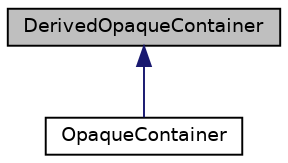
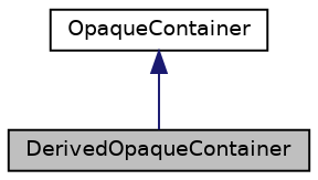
  digraph {
    node [color=black fontname=Helvetica fontsize=10 shape=record style=filled]
    n1 [fillcolor=grey75 fontcolor=black height=0.2 label=DerivedOpaqueContainer width=0.4]
    n2 [fillcolor=white height=0.2 label=OpaqueContainer width=0.4]
-   n1 -> n2 [color=midnightblue dir=back fontname=Helvetica fontsize=10 labelfontname=Helvetica labelfontsize=10 style=solid]
+   n2 -> n1 [color=midnightblue dir=back fontname=Helvetica fontsize=10 labelfontname=Helvetica labelfontsize=10 style=solid]
  }
